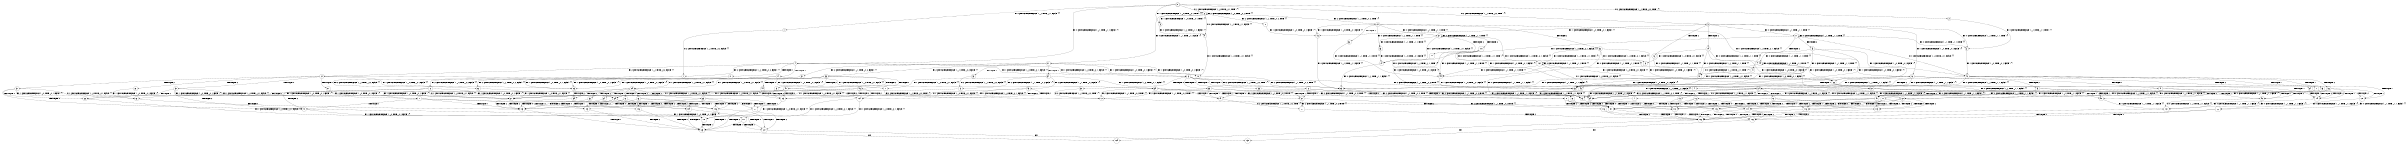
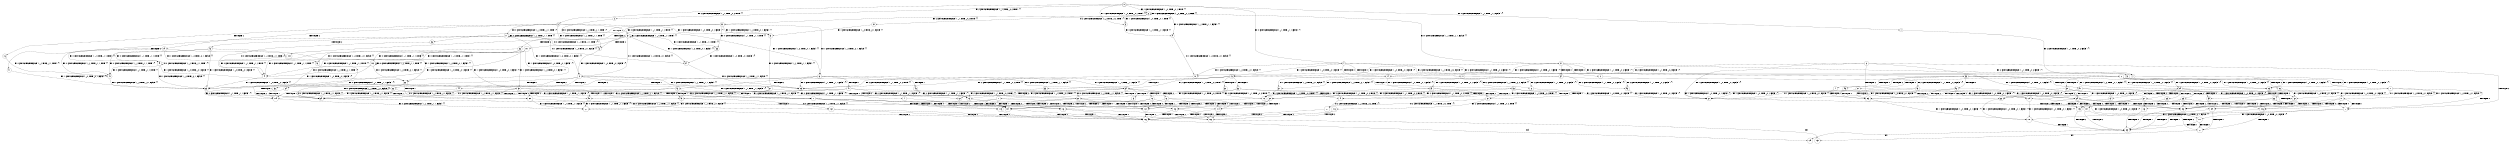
  digraph {
    node [shape=circle]
    0 [peripheries=2]
    1
    2
    3
    4
    5
    6
    7
    8
    9
    10
    11
    12
    13
    14
    15
    16
    17
    18
    19
    20
    21
    22
    23
    42
    25
    26
    27
    28
    29
    30
    31
    32
    33
    34
    35
    36
    37
    38
    39
    40
    24
    41
    43
    44
    45
    46
    47
    48
    49
    50
    51
    52
    53
    54
    55
    56
    57
    58
    59
    60
    61
    62
    63
    64
    65
    66
    67
    68
    69
    70
    71
    72
    73
    74
    75
    76
    77
    78
    79
    80
    81
    82
    83
    84
    85
    86
    87
    88
    89
    90
    91
    92
    93
    94
    95
    96
    97
    98
    99
    100
    101
    102
    103
    104
    105
    106
    107
    108
    109
    110
    111
    112
    113
    114
    115
    116
    117
    118
    119
    120
    121
    122
    123
    124
    125
    126
    127
    128
    129
    130
    0 -> 1 [label="EX !0 !ATOMIC_EXCH_BRANCH (1, +1, TRUE, +1, 1, FALSE) !{}"]
    0 -> 2 [label="EX !2 !ATOMIC_EXCH_BRANCH (1, +1, TRUE, +0, 2, TRUE) !{}"]
    0 -> 3 [label="EX !1 !ATOMIC_EXCH_BRANCH (1, +0, TRUE, +0, 1, TRUE) !{}"]
    0 -> 4 [label="EX !0 !ATOMIC_EXCH_BRANCH (1, +1, TRUE, +1, 1, FALSE) !{}"]
    0 -> 5 [label="EX !2 !ATOMIC_EXCH_BRANCH (1, +1, TRUE, +0, 2, TRUE) !{}"]
    0 -> 6 [label="EX !1 !ATOMIC_EXCH_BRANCH (1, +0, TRUE, +0, 1, TRUE) !{}"]
    1 -> 7 [label="EX !2 !ATOMIC_EXCH_BRANCH (1, +1, TRUE, +0, 2, FALSE) !{}"]
    2 -> 8 [label="EX !0 !ATOMIC_EXCH_BRANCH (1, +1, TRUE, +1, 1, TRUE) !{}"]
    3 -> 9 [label="EX !0 !ATOMIC_EXCH_BRANCH (1, +1, TRUE, +1, 1, FALSE) !{}"]
    4 -> 7 [label="EX !2 !ATOMIC_EXCH_BRANCH (1, +1, TRUE, +0, 2, FALSE) !{}"]
    4 -> 10 [label="EX !1 !ATOMIC_EXCH_BRANCH (1, +0, TRUE, +0, 1, FALSE) !{}"]
    4 -> 11 [label="TERMINATE !0"]
    4 -> 12 [label="EX !2 !ATOMIC_EXCH_BRANCH (1, +1, TRUE, +0, 2, FALSE) !{}"]
    4 -> 13 [label="EX !1 !ATOMIC_EXCH_BRANCH (1, +0, TRUE, +0, 1, FALSE) !{}"]
    4 -> 14 [label="TERMINATE !0"]
    5 -> 8 [label="EX !0 !ATOMIC_EXCH_BRANCH (1, +1, TRUE, +1, 1, TRUE) !{}"]
    5 -> 15 [label="EX !1 !ATOMIC_EXCH_BRANCH (1, +0, TRUE, +0, 1, FALSE) !{}"]
    5 -> 16 [label="TERMINATE !2"]
    5 -> 17 [label="EX !0 !ATOMIC_EXCH_BRANCH (1, +1, TRUE, +1, 1, TRUE) !{}"]
    5 -> 18 [label="EX !1 !ATOMIC_EXCH_BRANCH (1, +0, TRUE, +0, 1, FALSE) !{}"]
    5 -> 19 [label="TERMINATE !2"]
    6 -> 3 [label="EX !1 !ATOMIC_EXCH_BRANCH (1, +0, TRUE, +0, 1, TRUE) !{}"]
    6 -> 6 [label="EX !1 !ATOMIC_EXCH_BRANCH (1, +0, TRUE, +0, 1, TRUE) !{}"]
    6 -> 9 [label="EX !0 !ATOMIC_EXCH_BRANCH (1, +1, TRUE, +1, 1, FALSE) !{}"]
    6 -> 20 [label="EX !2 !ATOMIC_EXCH_BRANCH (1, +1, TRUE, +0, 2, TRUE) !{}"]
    6 -> 21 [label="EX !0 !ATOMIC_EXCH_BRANCH (1, +1, TRUE, +1, 1, FALSE) !{}"]
    6 -> 22 [label="EX !2 !ATOMIC_EXCH_BRANCH (1, +1, TRUE, +0, 2, TRUE) !{}"]
    7 -> 23 [label="EX !1 !ATOMIC_EXCH_BRANCH (1, +0, TRUE, +0, 1, FALSE) !{}"]
    8 -> 42 [label="EX !1 !ATOMIC_EXCH_BRANCH (1, +0, TRUE, +0, 1, FALSE) !{}"]
    9 -> 10 [label="EX !1 !ATOMIC_EXCH_BRANCH (1, +0, TRUE, +0, 1, FALSE) !{}"]
    10 -> 25 [label="EX !2 !ATOMIC_EXCH_BRANCH (1, +1, TRUE, +0, 2, TRUE) !{}"]
    11 -> 26 [label="EX !2 !ATOMIC_EXCH_BRANCH (1, +1, TRUE, +0, 2, FALSE) !{}"]
    12 -> 23 [label="EX !1 !ATOMIC_EXCH_BRANCH (1, +0, TRUE, +0, 1, FALSE) !{}"]
    12 -> 27 [label="TERMINATE !0"]
    12 -> 28 [label="TERMINATE !2"]
    12 -> 29 [label="EX !1 !ATOMIC_EXCH_BRANCH (1, +0, TRUE, +0, 1, FALSE) !{}"]
    12 -> 30 [label="TERMINATE !0"]
    12 -> 31 [label="TERMINATE !2"]
    13 -> 25 [label="EX !2 !ATOMIC_EXCH_BRANCH (1, +1, TRUE, +0, 2, TRUE) !{}"]
    13 -> 32 [label="TERMINATE !0"]
    13 -> 33 [label="TERMINATE !1"]
    13 -> 34 [label="EX !2 !ATOMIC_EXCH_BRANCH (1, +1, TRUE, +0, 2, TRUE) !{}"]
    13 -> 35 [label="TERMINATE !0"]
    13 -> 36 [label="TERMINATE !1"]
    14 -> 26 [label="EX !2 !ATOMIC_EXCH_BRANCH (1, +1, TRUE, +0, 2, FALSE) !{}"]
    14 -> 37 [label="EX !1 !ATOMIC_EXCH_BRANCH (1, +0, TRUE, +0, 1, FALSE) !{}"]
-   14 -> 38 [label="EX !2 !ATOMIC_EXCH_BRANCH (1, +1, TRUE, +0, 2, FALSE) !{}"]
+   38 -> 14 [label="EX !2 !ATOMIC_EXCH_BRANCH (1, +1, TRUE, +0, 2, FALSE) !{}"]
    14 -> 39 [label="EX !1 !ATOMIC_EXCH_BRANCH (1, +0, TRUE, +0, 1, FALSE) !{}"]
    15 -> 25 [label="EX !0 !ATOMIC_EXCH_BRANCH (1, +1, TRUE, +1, 1, FALSE) !{}"]
    16 -> 40 [label="EX !0 !ATOMIC_EXCH_BRANCH (1, +1, TRUE, +1, 1, TRUE) !{}"]
    17 -> 8 [label="EX !0 !ATOMIC_EXCH_BRANCH (1, +1, TRUE, +1, 1, TRUE) !{}"]
    17 -> 17 [label="EX !0 !ATOMIC_EXCH_BRANCH (1, +1, TRUE, +1, 1, TRUE) !{}"]
    17 -> 42 [label="EX !1 !ATOMIC_EXCH_BRANCH (1, +0, TRUE, +0, 1, FALSE) !{}"]
    17 -> 24 [label="EX !1 !ATOMIC_EXCH_BRANCH (1, +0, TRUE, +0, 1, FALSE) !{}"]
    17 -> 41 [label="TERMINATE !2"]
    17 -> 43 [label="TERMINATE !2"]
    18 -> 25 [label="EX !0 !ATOMIC_EXCH_BRANCH (1, +1, TRUE, +1, 1, FALSE) !{}"]
    18 -> 34 [label="EX !0 !ATOMIC_EXCH_BRANCH (1, +1, TRUE, +1, 1, FALSE) !{}"]
    18 -> 44 [label="TERMINATE !2"]
    18 -> 45 [label="TERMINATE !1"]
    18 -> 46 [label="TERMINATE !2"]
    18 -> 47 [label="TERMINATE !1"]
    19 -> 40 [label="EX !0 !ATOMIC_EXCH_BRANCH (1, +1, TRUE, +1, 1, TRUE) !{}"]
    19 -> 48 [label="EX !1 !ATOMIC_EXCH_BRANCH (1, +0, TRUE, +0, 1, FALSE) !{}"]
    19 -> 49 [label="EX !0 !ATOMIC_EXCH_BRANCH (1, +1, TRUE, +1, 1, TRUE) !{}"]
    19 -> 50 [label="EX !1 !ATOMIC_EXCH_BRANCH (1, +0, TRUE, +0, 1, FALSE) !{}"]
    20 -> 15 [label="EX !1 !ATOMIC_EXCH_BRANCH (1, +0, TRUE, +0, 1, FALSE) !{}"]
    21 -> 10 [label="EX !1 !ATOMIC_EXCH_BRANCH (1, +0, TRUE, +0, 1, FALSE) !{}"]
    21 -> 13 [label="EX !1 !ATOMIC_EXCH_BRANCH (1, +0, TRUE, +0, 1, FALSE) !{}"]
    21 -> 51 [label="EX !2 !ATOMIC_EXCH_BRANCH (1, +1, TRUE, +0, 2, FALSE) !{}"]
    21 -> 52 [label="TERMINATE !0"]
    21 -> 53 [label="EX !2 !ATOMIC_EXCH_BRANCH (1, +1, TRUE, +0, 2, FALSE) !{}"]
    21 -> 54 [label="TERMINATE !0"]
    22 -> 15 [label="EX !1 !ATOMIC_EXCH_BRANCH (1, +0, TRUE, +0, 1, FALSE) !{}"]
    22 -> 18 [label="EX !1 !ATOMIC_EXCH_BRANCH (1, +0, TRUE, +0, 1, FALSE) !{}"]
    22 -> 55 [label="EX !0 !ATOMIC_EXCH_BRANCH (1, +1, TRUE, +1, 1, TRUE) !{}"]
    22 -> 56 [label="TERMINATE !2"]
    22 -> 57 [label="EX !0 !ATOMIC_EXCH_BRANCH (1, +1, TRUE, +1, 1, TRUE) !{}"]
    22 -> 58 [label="TERMINATE !2"]
    23 -> 59 [label="TERMINATE !0"]
    42 -> 25 [label="EX !0 !ATOMIC_EXCH_BRANCH (1, +1, TRUE, +1, 1, FALSE) !{}"]
    42 -> 34 [label="EX !0 !ATOMIC_EXCH_BRANCH (1, +1, TRUE, +1, 1, FALSE) !{}"]
    42 -> 84 [label="TERMINATE !2"]
    42 -> 85 [label="TERMINATE !1"]
    42 -> 86 [label="TERMINATE !2"]
    42 -> 87 [label="TERMINATE !1"]
    25 -> 60 [label="TERMINATE !0"]
    26 -> 61 [label="EX !1 !ATOMIC_EXCH_BRANCH (1, +0, TRUE, +0, 1, FALSE) !{}"]
    27 -> 61 [label="EX !1 !ATOMIC_EXCH_BRANCH (1, +0, TRUE, +0, 1, FALSE) !{}"]
    28 -> 62 [label="EX !1 !ATOMIC_EXCH_BRANCH (1, +0, TRUE, +0, 1, FALSE) !{}"]
    29 -> 59 [label="TERMINATE !0"]
    29 -> 63 [label="TERMINATE !2"]
    29 -> 64 [label="TERMINATE !1"]
    29 -> 65 [label="TERMINATE !0"]
    29 -> 66 [label="TERMINATE !2"]
    29 -> 67 [label="TERMINATE !1"]
    30 -> 61 [label="EX !1 !ATOMIC_EXCH_BRANCH (1, +0, TRUE, +0, 1, FALSE) !{}"]
    30 -> 68 [label="TERMINATE !2"]
    30 -> 69 [label="EX !1 !ATOMIC_EXCH_BRANCH (1, +0, TRUE, +0, 1, FALSE) !{}"]
    30 -> 70 [label="TERMINATE !2"]
    31 -> 62 [label="EX !1 !ATOMIC_EXCH_BRANCH (1, +0, TRUE, +0, 1, FALSE) !{}"]
    31 -> 68 [label="TERMINATE !0"]
    31 -> 70 [label="TERMINATE !0"]
    31 -> 71 [label="EX !1 !ATOMIC_EXCH_BRANCH (1, +0, TRUE, +0, 1, FALSE) !{}"]
    32 -> 72 [label="EX !2 !ATOMIC_EXCH_BRANCH (1, +1, TRUE, +0, 2, TRUE) !{}"]
    33 -> 73 [label="EX !2 !ATOMIC_EXCH_BRANCH (1, +1, TRUE, +0, 2, TRUE) !{}"]
    34 -> 60 [label="TERMINATE !0"]
    34 -> 74 [label="TERMINATE !2"]
    34 -> 75 [label="TERMINATE !1"]
    34 -> 76 [label="TERMINATE !0"]
    34 -> 77 [label="TERMINATE !2"]
    34 -> 78 [label="TERMINATE !1"]
    35 -> 72 [label="EX !2 !ATOMIC_EXCH_BRANCH (1, +1, TRUE, +0, 2, TRUE) !{}"]
    35 -> 79 [label="TERMINATE !1"]
    35 -> 80 [label="EX !2 !ATOMIC_EXCH_BRANCH (1, +1, TRUE, +0, 2, TRUE) !{}"]
    35 -> 81 [label="TERMINATE !1"]
    36 -> 73 [label="EX !2 !ATOMIC_EXCH_BRANCH (1, +1, TRUE, +0, 2, TRUE) !{}"]
    36 -> 79 [label="TERMINATE !0"]
    36 -> 81 [label="TERMINATE !0"]
    36 -> 82 [label="EX !2 !ATOMIC_EXCH_BRANCH (1, +1, TRUE, +0, 2, TRUE) !{}"]
    37 -> 72 [label="EX !2 !ATOMIC_EXCH_BRANCH (1, +1, TRUE, +0, 2, TRUE) !{}"]
    38 -> 61 [label="EX !1 !ATOMIC_EXCH_BRANCH (1, +0, TRUE, +0, 1, FALSE) !{}"]
    38 -> 68 [label="TERMINATE !2"]
    38 -> 69 [label="EX !1 !ATOMIC_EXCH_BRANCH (1, +0, TRUE, +0, 1, FALSE) !{}"]
    38 -> 70 [label="TERMINATE !2"]
    39 -> 72 [label="EX !2 !ATOMIC_EXCH_BRANCH (1, +1, TRUE, +0, 2, TRUE) !{}"]
    39 -> 79 [label="TERMINATE !1"]
    39 -> 80 [label="EX !2 !ATOMIC_EXCH_BRANCH (1, +1, TRUE, +0, 2, TRUE) !{}"]
    39 -> 81 [label="TERMINATE !1"]
    40 -> 83 [label="EX !1 !ATOMIC_EXCH_BRANCH (1, +0, TRUE, +0, 1, FALSE) !{}"]
    24 -> 25 [label="EX !0 !ATOMIC_EXCH_BRANCH (1, +1, TRUE, +1, 1, FALSE) !{}"]
    41 -> 83 [label="EX !1 !ATOMIC_EXCH_BRANCH (1, +0, TRUE, +0, 1, FALSE) !{}"]
    43 -> 40 [label="EX !0 !ATOMIC_EXCH_BRANCH (1, +1, TRUE, +1, 1, TRUE) !{}"]
    43 -> 49 [label="EX !0 !ATOMIC_EXCH_BRANCH (1, +1, TRUE, +1, 1, TRUE) !{}"]
    43 -> 83 [label="EX !1 !ATOMIC_EXCH_BRANCH (1, +0, TRUE, +0, 1, FALSE) !{}"]
    43 -> 88 [label="EX !1 !ATOMIC_EXCH_BRANCH (1, +0, TRUE, +0, 1, FALSE) !{}"]
    44 -> 89 [label="EX !0 !ATOMIC_EXCH_BRANCH (1, +1, TRUE, +1, 1, FALSE) !{}"]
    45 -> 73 [label="EX !0 !ATOMIC_EXCH_BRANCH (1, +1, TRUE, +1, 1, FALSE) !{}"]
    46 -> 89 [label="EX !0 !ATOMIC_EXCH_BRANCH (1, +1, TRUE, +1, 1, FALSE) !{}"]
    46 -> 90 [label="TERMINATE !1"]
    46 -> 91 [label="EX !0 !ATOMIC_EXCH_BRANCH (1, +1, TRUE, +1, 1, FALSE) !{}"]
    46 -> 92 [label="TERMINATE !1"]
    47 -> 73 [label="EX !0 !ATOMIC_EXCH_BRANCH (1, +1, TRUE, +1, 1, FALSE) !{}"]
    47 -> 82 [label="EX !0 !ATOMIC_EXCH_BRANCH (1, +1, TRUE, +1, 1, FALSE) !{}"]
    47 -> 90 [label="TERMINATE !2"]
    47 -> 92 [label="TERMINATE !2"]
    48 -> 89 [label="EX !0 !ATOMIC_EXCH_BRANCH (1, +1, TRUE, +1, 1, FALSE) !{}"]
    49 -> 40 [label="EX !0 !ATOMIC_EXCH_BRANCH (1, +1, TRUE, +1, 1, TRUE) !{}"]
    49 -> 49 [label="EX !0 !ATOMIC_EXCH_BRANCH (1, +1, TRUE, +1, 1, TRUE) !{}"]
    49 -> 83 [label="EX !1 !ATOMIC_EXCH_BRANCH (1, +0, TRUE, +0, 1, FALSE) !{}"]
    49 -> 88 [label="EX !1 !ATOMIC_EXCH_BRANCH (1, +0, TRUE, +0, 1, FALSE) !{}"]
    50 -> 89 [label="EX !0 !ATOMIC_EXCH_BRANCH (1, +1, TRUE, +1, 1, FALSE) !{}"]
    50 -> 90 [label="TERMINATE !1"]
    50 -> 91 [label="EX !0 !ATOMIC_EXCH_BRANCH (1, +1, TRUE, +1, 1, FALSE) !{}"]
    50 -> 92 [label="TERMINATE !1"]
    51 -> 23 [label="EX !1 !ATOMIC_EXCH_BRANCH (1, +0, TRUE, +0, 1, FALSE) !{}"]
    52 -> 93 [label="EX !2 !ATOMIC_EXCH_BRANCH (1, +1, TRUE, +0, 2, FALSE) !{}"]
    53 -> 23 [label="EX !1 !ATOMIC_EXCH_BRANCH (1, +0, TRUE, +0, 1, FALSE) !{}"]
    53 -> 29 [label="EX !1 !ATOMIC_EXCH_BRANCH (1, +0, TRUE, +0, 1, FALSE) !{}"]
    53 -> 94 [label="TERMINATE !0"]
    53 -> 95 [label="TERMINATE !2"]
    53 -> 96 [label="TERMINATE !0"]
    53 -> 97 [label="TERMINATE !2"]
    54 -> 37 [label="EX !1 !ATOMIC_EXCH_BRANCH (1, +0, TRUE, +0, 1, FALSE) !{}"]
    54 -> 39 [label="EX !1 !ATOMIC_EXCH_BRANCH (1, +0, TRUE, +0, 1, FALSE) !{}"]
    54 -> 93 [label="EX !2 !ATOMIC_EXCH_BRANCH (1, +1, TRUE, +0, 2, FALSE) !{}"]
    54 -> 98 [label="EX !2 !ATOMIC_EXCH_BRANCH (1, +1, TRUE, +0, 2, FALSE) !{}"]
    55 -> 24 [label="EX !1 !ATOMIC_EXCH_BRANCH (1, +0, TRUE, +0, 1, FALSE) !{}"]
    56 -> 99 [label="EX !0 !ATOMIC_EXCH_BRANCH (1, +1, TRUE, +1, 1, TRUE) !{}"]
    57 -> 42 [label="EX !1 !ATOMIC_EXCH_BRANCH (1, +0, TRUE, +0, 1, FALSE) !{}"]
    57 -> 24 [label="EX !1 !ATOMIC_EXCH_BRANCH (1, +0, TRUE, +0, 1, FALSE) !{}"]
    57 -> 55 [label="EX !0 !ATOMIC_EXCH_BRANCH (1, +1, TRUE, +1, 1, TRUE) !{}"]
    57 -> 57 [label="EX !0 !ATOMIC_EXCH_BRANCH (1, +1, TRUE, +1, 1, TRUE) !{}"]
    57 -> 100 [label="TERMINATE !2"]
    57 -> 101 [label="TERMINATE !2"]
    58 -> 48 [label="EX !1 !ATOMIC_EXCH_BRANCH (1, +0, TRUE, +0, 1, FALSE) !{}"]
    58 -> 50 [label="EX !1 !ATOMIC_EXCH_BRANCH (1, +0, TRUE, +0, 1, FALSE) !{}"]
    58 -> 99 [label="EX !0 !ATOMIC_EXCH_BRANCH (1, +1, TRUE, +1, 1, TRUE) !{}"]
    58 -> 102 [label="EX !0 !ATOMIC_EXCH_BRANCH (1, +1, TRUE, +1, 1, TRUE) !{}"]
    59 -> 103 [label="TERMINATE !2"]
    60 -> 104 [label="TERMINATE !2"]
    61 -> 103 [label="TERMINATE !2"]
    62 -> 103 [label="TERMINATE !0"]
    63 -> 103 [label="TERMINATE !0"]
    64 -> 105 [label="TERMINATE !0"]
    65 -> 103 [label="TERMINATE !2"]
    65 -> 105 [label="TERMINATE !1"]
    65 -> 106 [label="TERMINATE !2"]
    65 -> 107 [label="TERMINATE !1"]
    66 -> 103 [label="TERMINATE !0"]
    66 -> 106 [label="TERMINATE !0"]
    66 -> 108 [label="TERMINATE !1"]
    66 -> 109 [label="TERMINATE !1"]
    67 -> 105 [label="TERMINATE !0"]
    67 -> 107 [label="TERMINATE !0"]
    67 -> 108 [label="TERMINATE !2"]
    67 -> 109 [label="TERMINATE !2"]
    68 -> 110 [label="EX !1 !ATOMIC_EXCH_BRANCH (1, +0, TRUE, +0, 1, FALSE) !{}"]
    69 -> 103 [label="TERMINATE !2"]
    69 -> 105 [label="TERMINATE !1"]
    69 -> 106 [label="TERMINATE !2"]
    69 -> 107 [label="TERMINATE !1"]
    70 -> 110 [label="EX !1 !ATOMIC_EXCH_BRANCH (1, +0, TRUE, +0, 1, FALSE) !{}"]
    70 -> 111 [label="EX !1 !ATOMIC_EXCH_BRANCH (1, +0, TRUE, +0, 1, FALSE) !{}"]
    71 -> 70 [label="TERMINATE !1"]
    71 -> 103 [label="TERMINATE !0"]
    71 -> 106 [label="TERMINATE !0"]
    71 -> 109 [label="TERMINATE !0"]
    72 -> 104 [label="TERMINATE !2"]
    73 -> 112 [label="TERMINATE !0"]
    74 -> 104 [label="TERMINATE !0"]
    75 -> 112 [label="TERMINATE !0"]
    76 -> 104 [label="TERMINATE !2"]
    76 -> 112 [label="TERMINATE !1"]
    76 -> 113 [label="TERMINATE !2"]
    76 -> 114 [label="TERMINATE !1"]
    77 -> 104 [label="TERMINATE !0"]
    77 -> 113 [label="TERMINATE !0"]
    77 -> 115 [label="TERMINATE !1"]
    77 -> 116 [label="TERMINATE !1"]
    78 -> 112 [label="TERMINATE !0"]
    78 -> 114 [label="TERMINATE !0"]
    78 -> 115 [label="TERMINATE !2"]
    78 -> 116 [label="TERMINATE !2"]
    79 -> 117 [label="EX !2 !ATOMIC_EXCH_BRANCH (1, +1, TRUE, +0, 2, TRUE) !{}"]
    80 -> 104 [label="TERMINATE !2"]
    80 -> 112 [label="TERMINATE !1"]
    80 -> 113 [label="TERMINATE !2"]
    80 -> 114 [label="TERMINATE !1"]
    81 -> 117 [label="EX !2 !ATOMIC_EXCH_BRANCH (1, +1, TRUE, +0, 2, TRUE) !{}"]
    81 -> 118 [label="EX !2 !ATOMIC_EXCH_BRANCH (1, +1, TRUE, +0, 2, TRUE) !{}"]
    82 -> 112 [label="TERMINATE !0"]
    82 -> 114 [label="TERMINATE !0"]
    82 -> 115 [label="TERMINATE !2"]
    82 -> 116 [label="TERMINATE !2"]
    83 -> 89 [label="EX !0 !ATOMIC_EXCH_BRANCH (1, +1, TRUE, +1, 1, FALSE) !{}"]
    84 -> 119 [label="TERMINATE !1"]
    85 -> 119 [label="TERMINATE !2"]
    86 -> 89 [label="EX !0 !ATOMIC_EXCH_BRANCH (1, +1, TRUE, +1, 1, FALSE) !{}"]
    86 -> 91 [label="EX !0 !ATOMIC_EXCH_BRANCH (1, +1, TRUE, +1, 1, FALSE) !{}"]
    86 -> 119 [label="TERMINATE !1"]
    86 -> 120 [label="TERMINATE !1"]
    87 -> 73 [label="EX !0 !ATOMIC_EXCH_BRANCH (1, +1, TRUE, +1, 1, FALSE) !{}"]
    87 -> 82 [label="EX !0 !ATOMIC_EXCH_BRANCH (1, +1, TRUE, +1, 1, FALSE) !{}"]
    87 -> 119 [label="TERMINATE !2"]
    87 -> 120 [label="TERMINATE !2"]
    88 -> 89 [label="EX !0 !ATOMIC_EXCH_BRANCH (1, +1, TRUE, +1, 1, FALSE) !{}"]
    88 -> 91 [label="EX !0 !ATOMIC_EXCH_BRANCH (1, +1, TRUE, +1, 1, FALSE) !{}"]
    88 -> 119 [label="TERMINATE !1"]
    88 -> 120 [label="TERMINATE !1"]
    89 -> 104 [label="TERMINATE !0"]
    90 -> 121 [label="EX !0 !ATOMIC_EXCH_BRANCH (1, +1, TRUE, +1, 1, FALSE) !{}"]
    91 -> 104 [label="TERMINATE !0"]
    91 -> 113 [label="TERMINATE !0"]
    91 -> 115 [label="TERMINATE !1"]
    91 -> 116 [label="TERMINATE !1"]
    92 -> 121 [label="EX !0 !ATOMIC_EXCH_BRANCH (1, +1, TRUE, +1, 1, FALSE) !{}"]
    92 -> 122 [label="EX !0 !ATOMIC_EXCH_BRANCH (1, +1, TRUE, +1, 1, FALSE) !{}"]
    93 -> 61 [label="EX !1 !ATOMIC_EXCH_BRANCH (1, +0, TRUE, +0, 1, FALSE) !{}"]
    94 -> 123 [label="TERMINATE !2"]
    95 -> 123 [label="TERMINATE !0"]
    96 -> 61 [label="EX !1 !ATOMIC_EXCH_BRANCH (1, +0, TRUE, +0, 1, FALSE) !{}"]
    96 -> 69 [label="EX !1 !ATOMIC_EXCH_BRANCH (1, +0, TRUE, +0, 1, FALSE) !{}"]
    96 -> 123 [label="TERMINATE !2"]
    96 -> 124 [label="TERMINATE !2"]
    97 -> 62 [label="EX !1 !ATOMIC_EXCH_BRANCH (1, +0, TRUE, +0, 1, FALSE) !{}"]
    97 -> 71 [label="EX !1 !ATOMIC_EXCH_BRANCH (1, +0, TRUE, +0, 1, FALSE) !{}"]
    97 -> 123 [label="TERMINATE !0"]
    97 -> 124 [label="TERMINATE !0"]
    98 -> 61 [label="EX !1 !ATOMIC_EXCH_BRANCH (1, +0, TRUE, +0, 1, FALSE) !{}"]
    98 -> 69 [label="EX !1 !ATOMIC_EXCH_BRANCH (1, +0, TRUE, +0, 1, FALSE) !{}"]
    98 -> 123 [label="TERMINATE !2"]
    98 -> 124 [label="TERMINATE !2"]
    99 -> 83 [label="EX !1 !ATOMIC_EXCH_BRANCH (1, +0, TRUE, +0, 1, FALSE) !{}"]
    100 -> 99 [label="EX !0 !ATOMIC_EXCH_BRANCH (1, +1, TRUE, +1, 1, TRUE) !{}"]
    101 -> 83 [label="EX !1 !ATOMIC_EXCH_BRANCH (1, +0, TRUE, +0, 1, FALSE) !{}"]
    101 -> 88 [label="EX !1 !ATOMIC_EXCH_BRANCH (1, +0, TRUE, +0, 1, FALSE) !{}"]
    101 -> 99 [label="EX !0 !ATOMIC_EXCH_BRANCH (1, +1, TRUE, +1, 1, TRUE) !{}"]
    101 -> 102 [label="EX !0 !ATOMIC_EXCH_BRANCH (1, +1, TRUE, +1, 1, TRUE) !{}"]
    102 -> 83 [label="EX !1 !ATOMIC_EXCH_BRANCH (1, +0, TRUE, +0, 1, FALSE) !{}"]
    102 -> 88 [label="EX !1 !ATOMIC_EXCH_BRANCH (1, +0, TRUE, +0, 1, FALSE) !{}"]
    102 -> 99 [label="EX !0 !ATOMIC_EXCH_BRANCH (1, +1, TRUE, +1, 1, TRUE) !{}"]
    102 -> 102 [label="EX !0 !ATOMIC_EXCH_BRANCH (1, +1, TRUE, +1, 1, TRUE) !{}"]
    103 -> 125 [label="TERMINATE !1"]
    104 -> 126 [label="TERMINATE !1"]
    105 -> 125 [label="TERMINATE !2"]
    106 -> 125 [label="TERMINATE !1"]
    106 -> 127 [label="TERMINATE !1"]
    107 -> 125 [label="TERMINATE !2"]
    107 -> 127 [label="TERMINATE !2"]
    108 -> 125 [label="TERMINATE !0"]
    109 -> 125 [label="TERMINATE !0"]
    109 -> 127 [label="TERMINATE !0"]
    110 -> 125 [label="TERMINATE !1"]
    111 -> 125 [label="TERMINATE !1"]
    111 -> 127 [label="TERMINATE !1"]
    112 -> 126 [label="TERMINATE !2"]
    113 -> 126 [label="TERMINATE !1"]
    113 -> 128 [label="TERMINATE !1"]
    114 -> 126 [label="TERMINATE !2"]
    114 -> 128 [label="TERMINATE !2"]
    115 -> 126 [label="TERMINATE !0"]
    116 -> 126 [label="TERMINATE !0"]
    116 -> 128 [label="TERMINATE !0"]
    117 -> 126 [label="TERMINATE !2"]
    118 -> 126 [label="TERMINATE !2"]
    118 -> 128 [label="TERMINATE !2"]
    119 -> 121 [label="EX !0 !ATOMIC_EXCH_BRANCH (1, +1, TRUE, +1, 1, FALSE) !{}"]
    120 -> 121 [label="EX !0 !ATOMIC_EXCH_BRANCH (1, +1, TRUE, +1, 1, FALSE) !{}"]
    120 -> 122 [label="EX !0 !ATOMIC_EXCH_BRANCH (1, +1, TRUE, +1, 1, FALSE) !{}"]
    121 -> 126 [label="TERMINATE !0"]
    122 -> 126 [label="TERMINATE !0"]
    122 -> 128 [label="TERMINATE !0"]
    123 -> 110 [label="EX !1 !ATOMIC_EXCH_BRANCH (1, +0, TRUE, +0, 1, FALSE) !{}"]
    124 -> 110 [label="EX !1 !ATOMIC_EXCH_BRANCH (1, +0, TRUE, +0, 1, FALSE) !{}"]
    124 -> 111 [label="EX !1 !ATOMIC_EXCH_BRANCH (1, +0, TRUE, +0, 1, FALSE) !{}"]
    125 -> 129 [label=exit]
    126 -> 129 [label=exit]
    127 -> 130 [label=exit]
    128 -> 130 [label=exit]
  }
